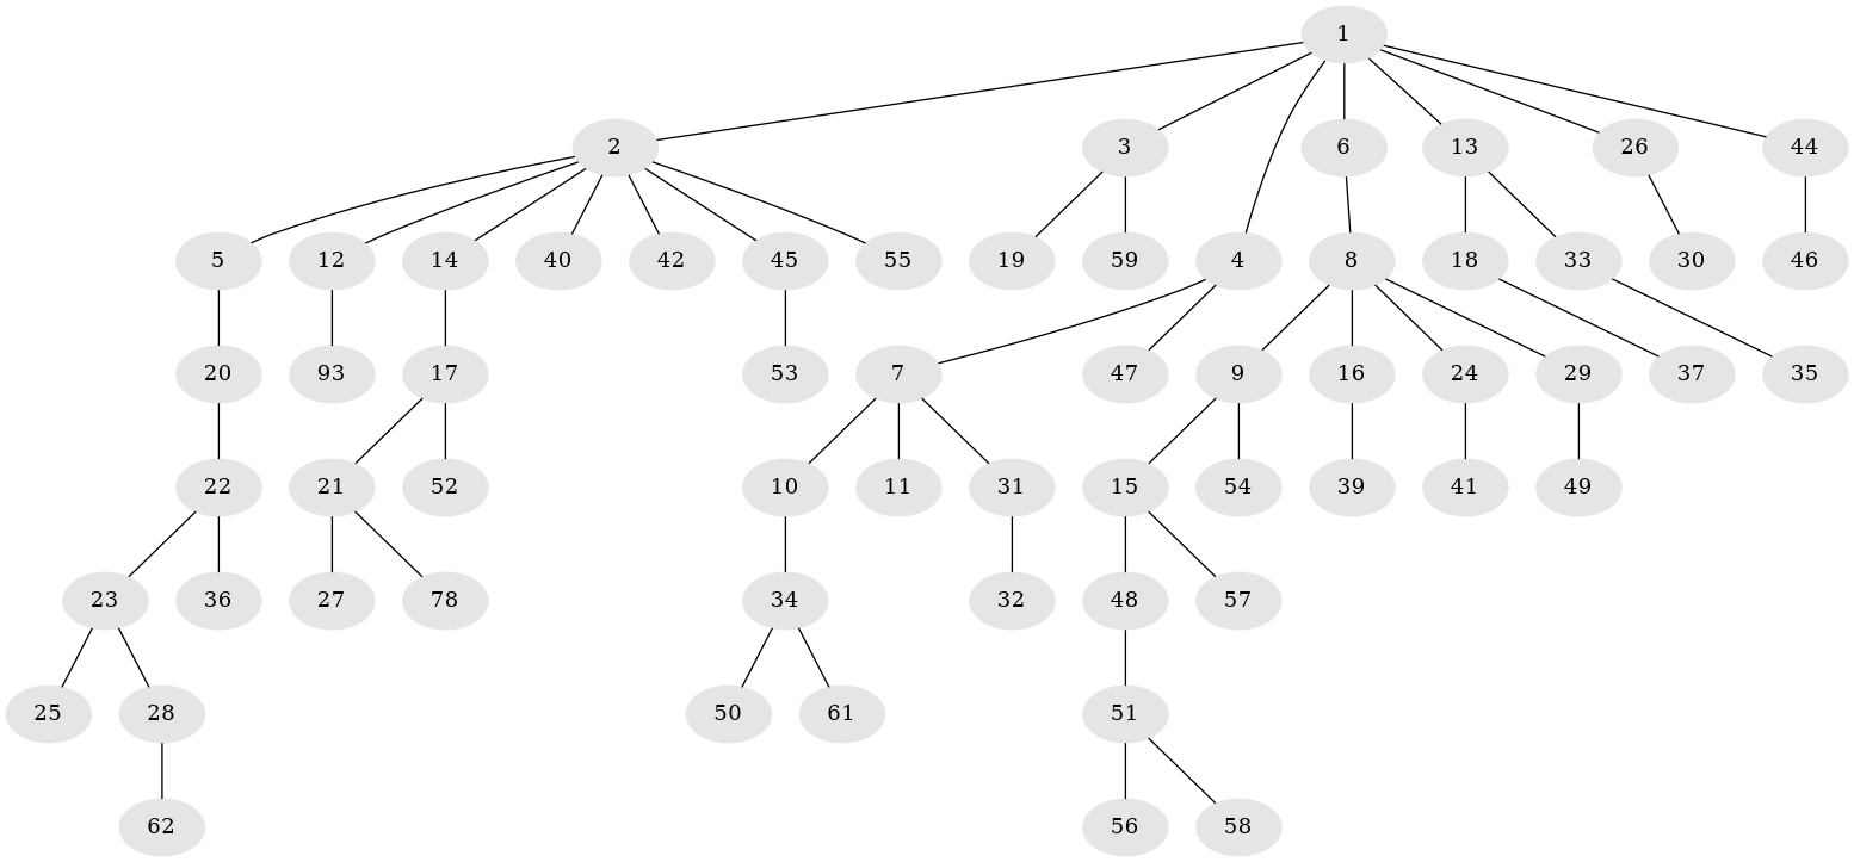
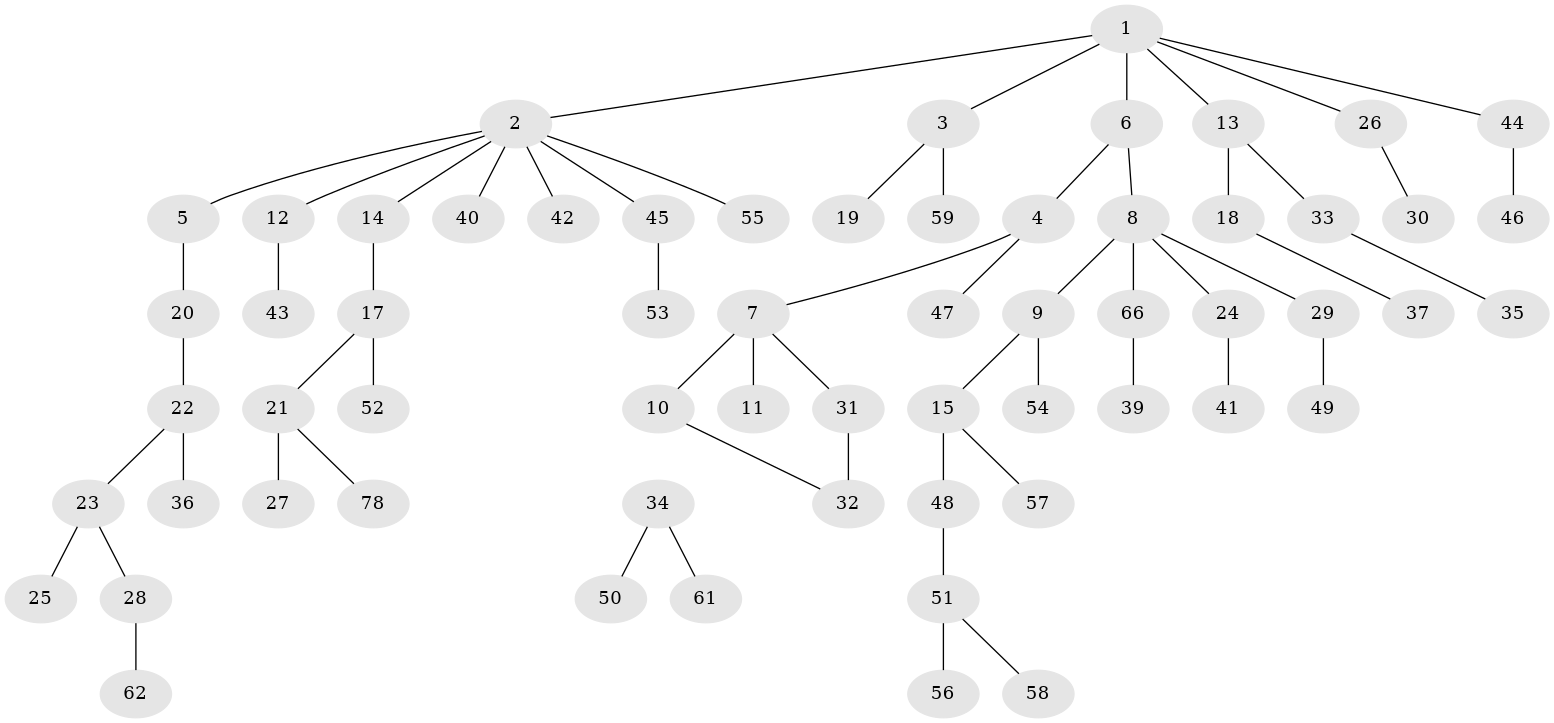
  graph {
    node [color=gray90 style=filled]
    edge [weight=1.0]
    1
    2
    3
    4
    6
    13
    26
    44
    5
    12
    14
    40
    42
    45
    55
    19
    59
    7
    47
    8
    18
    33
    30
    46
    20
-   43 [label=93]
+   43
    17
    53
    10
    11
    31
    22
    9
-   16
+   16 [label=66]
    24
    29
    34
    32
    15
    54
    39
    41
    49
    48
    57
    50
    61
    37
    35
    21
    52
    51
    27
    n54 [label=78]
    23
    36
    25
    28
    62
    56
    58
    1 -- 2
    1 -- 3
-   1 -- 4
+   6 -- 4
    1 -- 6
    1 -- 13
    1 -- 26
    1 -- 44
    2 -- 5
    2 -- 12
    2 -- 14
    2 -- 40
    2 -- 42
    2 -- 45
    2 -- 55
    3 -- 19
    3 -- 59 [weight=2.0]
    4 -- 7
    4 -- 47
    6 -- 8
    13 -- 18
    13 -- 33
    26 -- 30
    44 -- 46 [weight=2.0]
    5 -- 20
    12 -- 43
    14 -- 17
    45 -- 53
    7 -- 10
    7 -- 11 [weight=2.0]
    7 -- 31
    8 -- 9
    8 -- 16
    8 -- 24
    8 -- 29
    18 -- 37
    33 -- 35
    20 -- 22 [weight=2.0]
    17 -- 21
    17 -- 52 [weight=2.0]
-   10 -- 34
+   10 -- 32
    31 -- 32 [weight=2.0]
    22 -- 23
    22 -- 36
    9 -- 15 [weight=2.0]
    9 -- 54
    16 -- 39
    24 -- 41 [weight=2.0]
    29 -- 49 [weight=2.0]
    34 -- 50
    34 -- 61
    15 -- 48
    15 -- 57
    48 -- 51
    21 -- 27 [weight=2.0]
    21 -- n54
    51 -- 56 [weight=3.0]
    51 -- 58
    23 -- 25
    23 -- 28
    28 -- 62
  }
